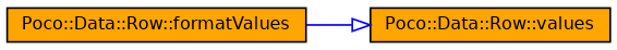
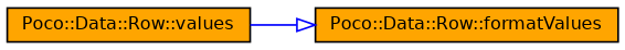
  digraph {
    rankdir=LR
    node [color=black fillcolor=orange fontname=Helvetica fontsize=10 shape=record style=filled]
    n1 [fontcolor=black height=0.2 label="Poco::Data::Row::formatValues" width=0.4]
    n2 [height=0.2 label="Poco::Data::Row::values" width=0.4]
-   n1 -> n2 [color=blue fontname=Helvetica fontsize=10 labelfontname=Helvetica labelfontsize=10 style=solid arrowhead=onormal]
+   n2 -> n1 [color=blue fontname=Helvetica fontsize=10 labelfontname=Helvetica labelfontsize=10 style=solid arrowhead=onormal]
  }
